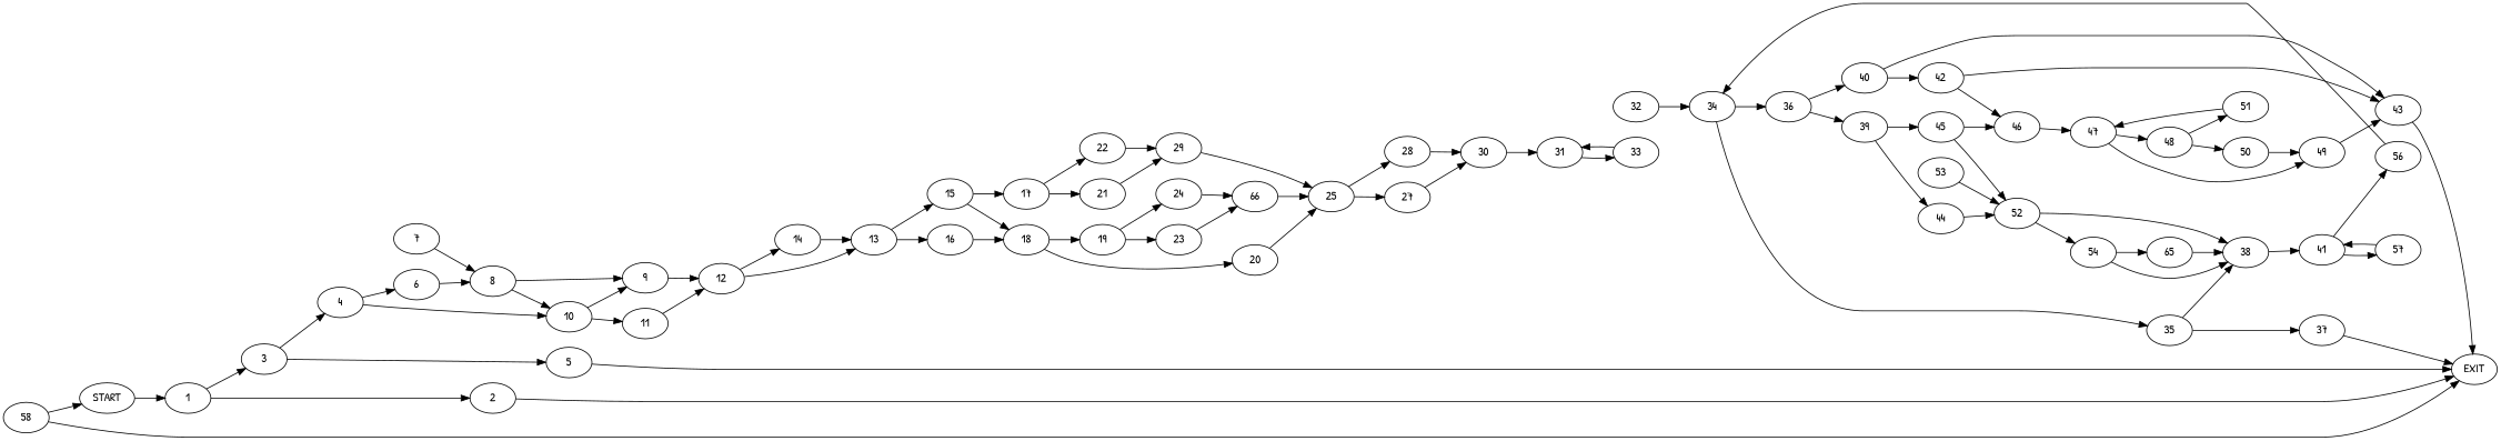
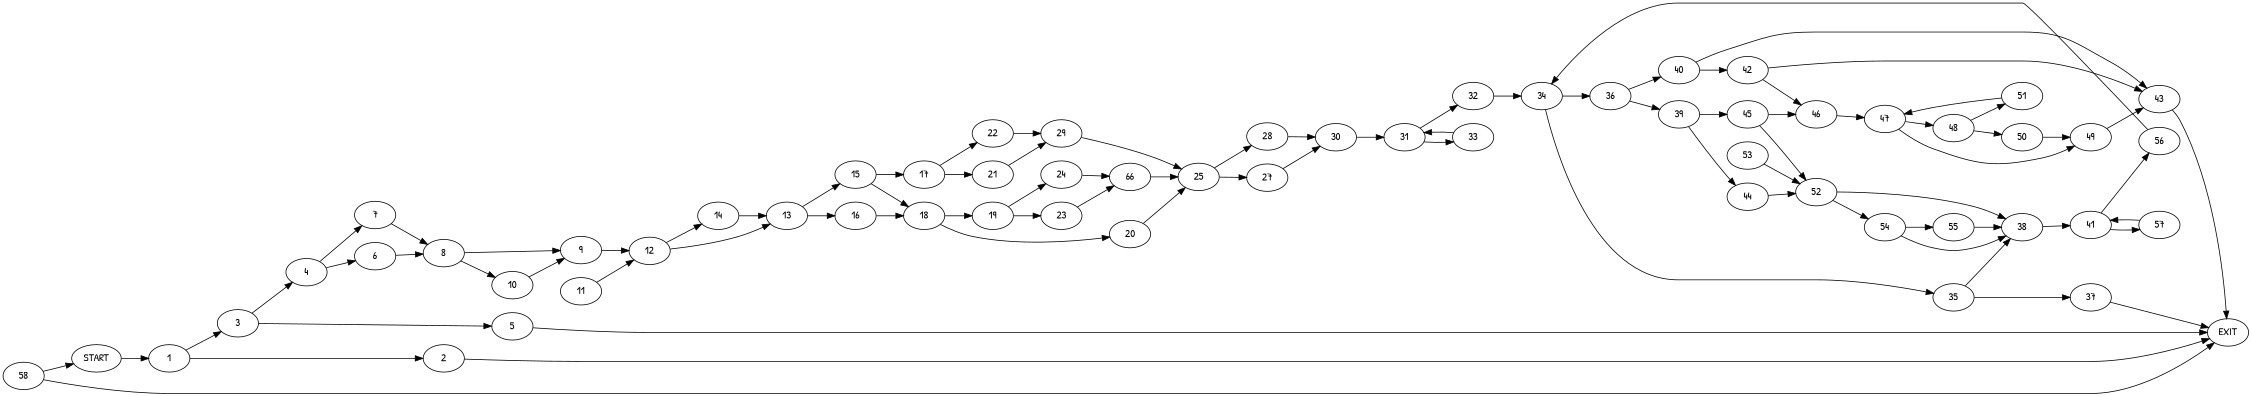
  digraph {
    fontname="Patrick Hand"
    rankdir=LR
    node [fontname="Patrick Hand"]
    edge [fontname="Patrick Hand"]
    n1 [label=START]
    1
    2
    3
    58
    n6 [label=EXIT]
    4
    5
    6
    7
    8
    9
    10
    12
    11
    13
    14
    15
    16
    17
    18
    21
    22
    19
    20
    29
    23
    24
    25
    n30 [label=66]
    27
    28
    30
    31
    32
    33
    34
    35
    36
    37
    38
    39
    40
    41
    44
    45
    42
    43
    56
    57
    52
    46
    47
    54
    53
    48
    49
    50
    51
-   55 [label=65]
+   55
    n1 -> 1
    1 -> 2
    1 -> 3
    2 -> n6
    3 -> 4
    3 -> 5
    58 -> n1
    58 -> n6
    4 -> 6
-   4 -> 10
+   4 -> 7
    5 -> n6
    6 -> 8
    7 -> 8
    8 -> 9
    8 -> 10
    9 -> 12
    10 -> 9
-   10 -> 11
    12 -> 13
    12 -> 14
    11 -> 12
    13 -> 15
    13 -> 16
    14 -> 13
    15 -> 17
    15 -> 18
    16 -> 18
    17 -> 21
    17 -> 22
    18 -> 19
    18 -> 20
    21 -> 29
    22 -> 29
    19 -> 23
    19 -> 24
    20 -> 25
    29 -> 25
    23 -> n30
    24 -> n30
    25 -> 27
    25 -> 28
    n30 -> 25
    27 -> 30
    28 -> 30
    30 -> 31
+   31 -> 32
    31 -> 33
    32 -> 34
    33 -> 31
    34 -> 35
    34 -> 36
    35 -> 37
    35 -> 38
    36 -> 39
    36 -> 40
    37 -> n6
    38 -> 41
    39 -> 44
    39 -> 45
    40 -> 42
    40 -> 43
    41 -> 56
    41 -> 57
    44 -> 52
    45 -> 52
    45 -> 46
    42 -> 43
    42 -> 46
    43 -> n6
    56 -> 34
    57 -> 41
    52 -> 38
    52 -> 54
    46 -> 47
    47 -> 48
    47 -> 49
    54 -> 38
    54 -> 55
    53 -> 52
    48 -> 50
    48 -> 51
    49 -> 43
    50 -> 49
    51 -> 47
    55 -> 38
  }
